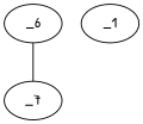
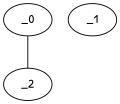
  graph {
    fontname="Patrick Hand"
    node [fontname="Patrick Hand"]
-   _0 [x=0.447704 y=3.08136 label=_6]
-   _2 [x=2.42231 y=0.424183 label=_7]
+   _0 [x=0.447704 y=3.08136]
+   _2 [x=2.42231 y=0.424183]
    _1 [x=0.573431 y=0.496398]
    _0 -- _2 [fontname="Patrick Hand"]
  }
